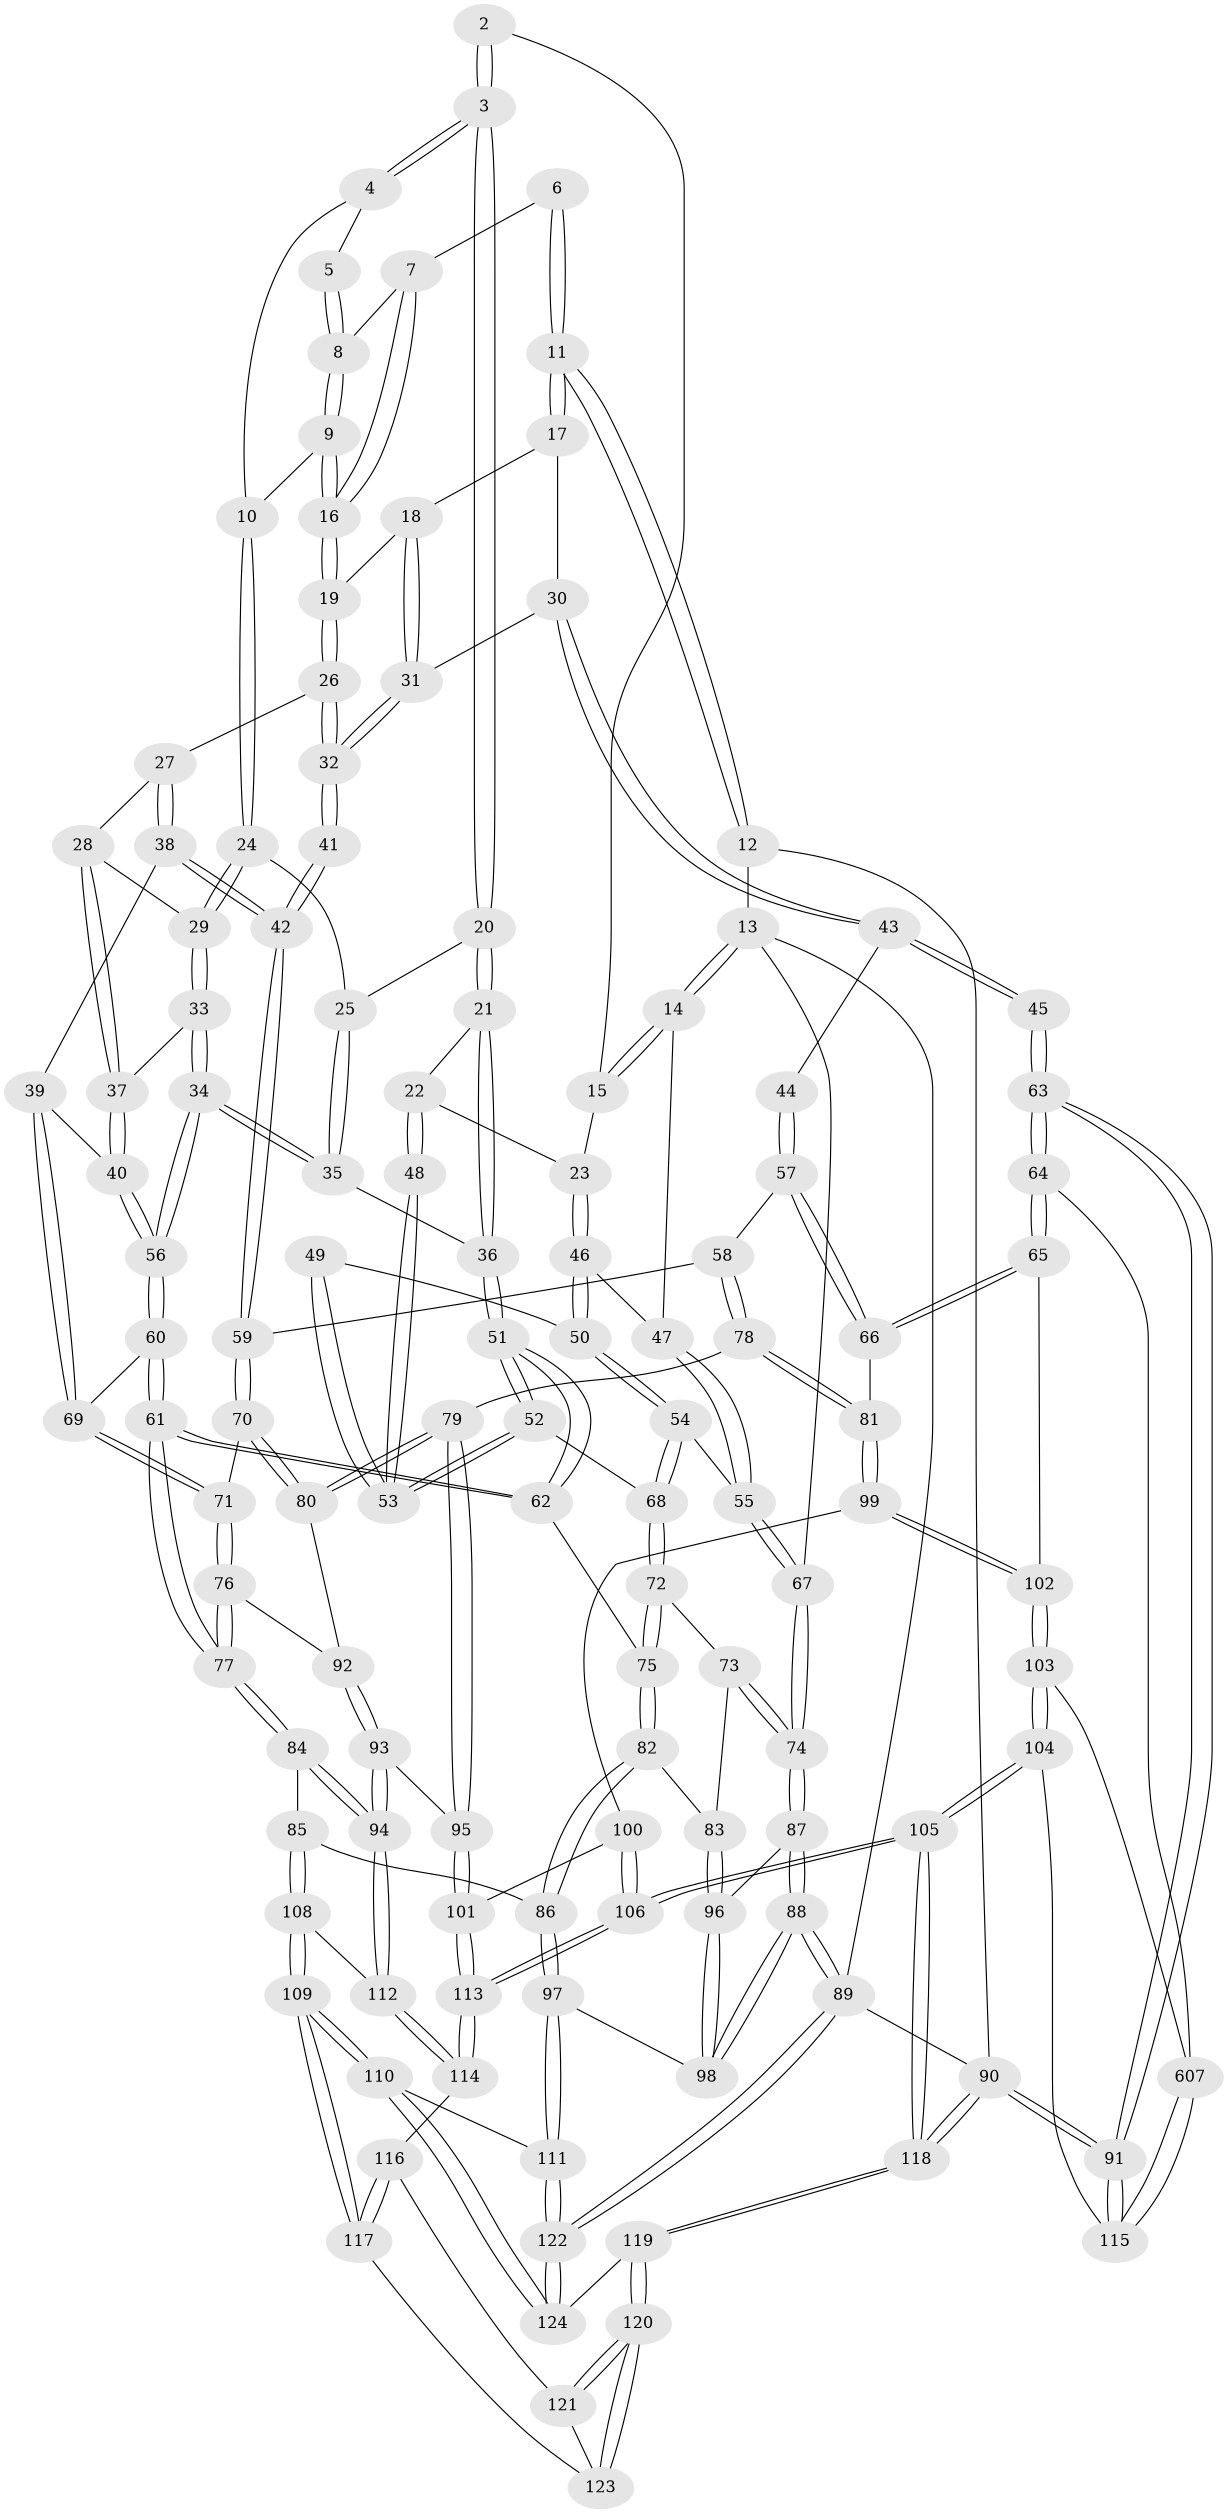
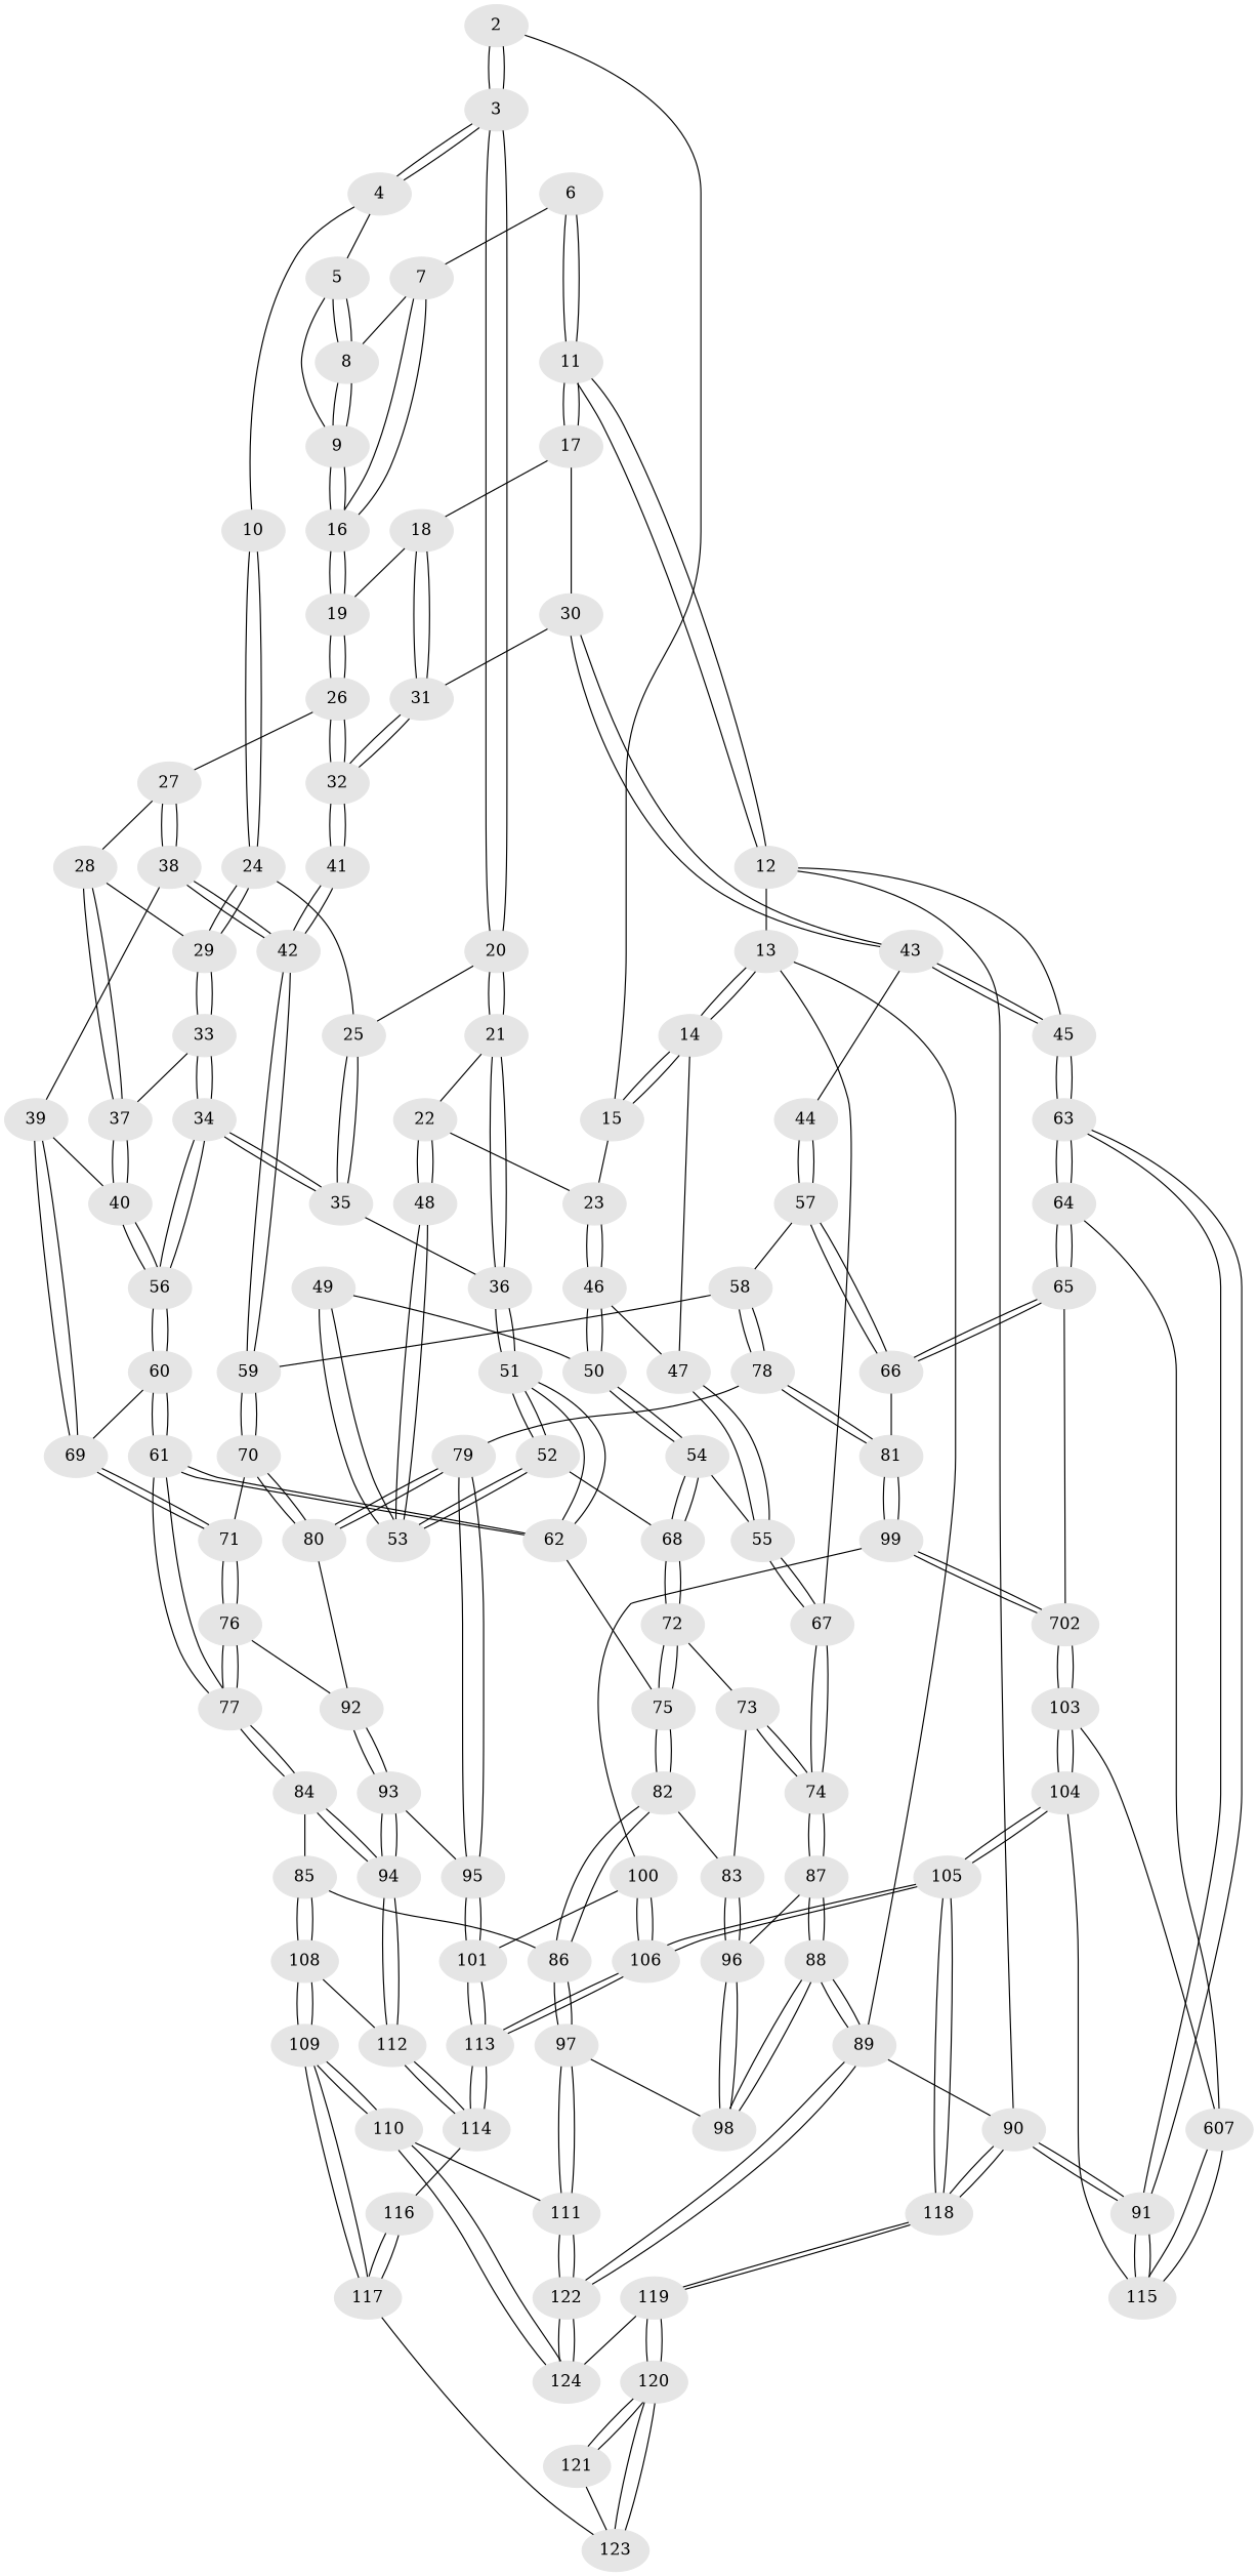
  graph {
    fontname="DejaVu Serif"
    node [color=gray90 fontname="DejaVu Serif" style=filled]
    edge [fontname="DejaVu Serif"]
    2
    3
    15
    6
    7
    11
    4
    20
    23
    5
    10
    21
    25
    8
    24
    9
    16
    12
    17
    19
    29
    13
    45
    90
    18
    30
    14
    67
    89
    63
    91
    118
    47
    74
    122
    55
    46
    26
    31
    43
    32
    27
    22
    36
    35
    48
    51
    53
    50
    33
    28
    38
    41
    37
    39
    42
    40
    34
    44
    56
    60
    52
    62
    69
    59
    71
    57
    70
    58
    66
    64
    54
    49
    68
    75
    72
    61
    78
    81
    79
    80
    77
    84
    82
    65
    n86 [label=607]
    115
-   102
+   102 [label=702]
    103
    99
    87
    73
    76
    92
    83
    96
    88
    86
    93
    85
    94
    95
    101
    100
    97
    98
    108
    112
    109
    111
    124
    119
    114
    113
    106
    104
    105
    110
    117
    123
    116
    121
    120
    2 -- 3
    2 -- 3
    2 -- 15
    3 -- 4
    3 -- 4
    3 -- 20
    3 -- 20
    15 -- 23
    6 -- 7
    6 -- 11
    6 -- 11
    7 -- 8
    7 -- 16
    7 -- 16
    11 -- 12
    11 -- 12
    11 -- 17
    11 -- 17
    4 -- 5
    4 -- 10
    20 -- 21
    20 -- 21
    20 -- 25
    23 -- 46
    23 -- 46
    5 -- 8
    5 -- 8
    10 -- 24
    10 -- 24
    21 -- 22
    21 -- 36
    21 -- 36
    25 -- 35
    25 -- 35
    8 -- 9
    8 -- 9
    24 -- 25
    24 -- 29
    24 -- 29
-   9 -- 10
+   9 -- 5
    9 -- 16
    9 -- 16
    16 -- 19
    16 -- 19
    12 -- 13
+   12 -- 45
    12 -- 90
    17 -- 18
    17 -- 30
    19 -- 26
    19 -- 26
    29 -- 33
    29 -- 33
    13 -- 14
    13 -- 14
    13 -- 67
    13 -- 89
    45 -- 63
    45 -- 63
    90 -- 91
    90 -- 91
    90 -- 118
    90 -- 118
    18 -- 19
    18 -- 31
    18 -- 31
    30 -- 31
    30 -- 43
    30 -- 43
    14 -- 15
    14 -- 15
    14 -- 47
    67 -- 74
    67 -- 74
    89 -- 90
    89 -- 122
    89 -- 122
    63 -- 91
    63 -- 91
    63 -- 64
    63 -- 64
    91 -- 115
    91 -- 115
    118 -- 119
    118 -- 119
    47 -- 55
    47 -- 55
    74 -- 87
    74 -- 87
    122 -- 124
    122 -- 124
    55 -- 67
    55 -- 67
    46 -- 47
    46 -- 50
    46 -- 50
    26 -- 32
    26 -- 32
    26 -- 27
    31 -- 32
    31 -- 32
    43 -- 45
    43 -- 45
    43 -- 44
    32 -- 41
    32 -- 41
    27 -- 28
    27 -- 38
    27 -- 38
    22 -- 23
    22 -- 48
    22 -- 48
    36 -- 51
    36 -- 51
    35 -- 36
    48 -- 53
    48 -- 53
    51 -- 52
    51 -- 52
    51 -- 62
    51 -- 62
    50 -- 54
    50 -- 54
    33 -- 37
    33 -- 34
    33 -- 34
    28 -- 29
    28 -- 37
    28 -- 37
    38 -- 39
    38 -- 42
    38 -- 42
    41 -- 42
    41 -- 42
    37 -- 40
    37 -- 40
    39 -- 40
    39 -- 69
    39 -- 69
    42 -- 59
    42 -- 59
    40 -- 56
    40 -- 56
    34 -- 35
    34 -- 35
    34 -- 56
    34 -- 56
    44 -- 57
    44 -- 57
    56 -- 60
    56 -- 60
    60 -- 69
    60 -- 61
    60 -- 61
    52 -- 53
    52 -- 53
    52 -- 68
    62 -- 75
    69 -- 71
    69 -- 71
    59 -- 70
    59 -- 70
    71 -- 76
    71 -- 76
    57 -- 58
    57 -- 66
    57 -- 66
    70 -- 71
    70 -- 80
    70 -- 80
    58 -- 59
    58 -- 78
    58 -- 78
    66 -- 81
    64 -- 65
    64 -- 65
    64 -- n86
    54 -- 55
    54 -- 68
    54 -- 68
    49 -- 53
    49 -- 53
    49 -- 50
    68 -- 72
    68 -- 72
    75 -- 82
    75 -- 82
    72 -- 75
    72 -- 75
    72 -- 73
    61 -- 62
    61 -- 62
    61 -- 77
    61 -- 77
    78 -- 81
    78 -- 81
    78 -- 79
    81 -- 99
    81 -- 99
    79 -- 80
    79 -- 80
    79 -- 95
    79 -- 95
    80 -- 92
    77 -- 84
    77 -- 84
    84 -- 85
    84 -- 94
    84 -- 94
    82 -- 83
    82 -- 86
    82 -- 86
    65 -- 66
    65 -- 66
    65 -- 102
    n86 -- 115
    n86 -- 115
    102 -- 103
    102 -- 103
    103 -- n86
    103 -- 104
    103 -- 104
    99 -- 102
    99 -- 102
    99 -- 100
    87 -- 96
    87 -- 88
    87 -- 88
    73 -- 74
    73 -- 74
    73 -- 83
    76 -- 77
    76 -- 77
    76 -- 92
    92 -- 93
    92 -- 93
    83 -- 96
    83 -- 96
    96 -- 98
    96 -- 98
    88 -- 89
    88 -- 89
    88 -- 98
    88 -- 98
    86 -- 97
    86 -- 97
    93 -- 94
    93 -- 94
    93 -- 95
    85 -- 86
    85 -- 108
    85 -- 108
    94 -- 112
    94 -- 112
    95 -- 101
    95 -- 101
    101 -- 113
    101 -- 113
    100 -- 101
    100 -- 106
    100 -- 106
    97 -- 98
    97 -- 111
    97 -- 111
    108 -- 112
    108 -- 109
    108 -- 109
    112 -- 114
    112 -- 114
    109 -- 110
    109 -- 110
    109 -- 117
    109 -- 117
    111 -- 122
    111 -- 122
    119 -- 124
    119 -- 120
    119 -- 120
    114 -- 116
    113 -- 114
    113 -- 114
    106 -- 113
    106 -- 113
    104 -- 115
    104 -- 105
    104 -- 105
    105 -- 118
    105 -- 118
    105 -- 106
    105 -- 106
    110 -- 111
    110 -- 124
    110 -- 124
    117 -- 123
    116 -- 117
    116 -- 117
-   116 -- 121
    121 -- 123
    120 -- 123
    120 -- 123
    120 -- 121
    120 -- 121
  }
